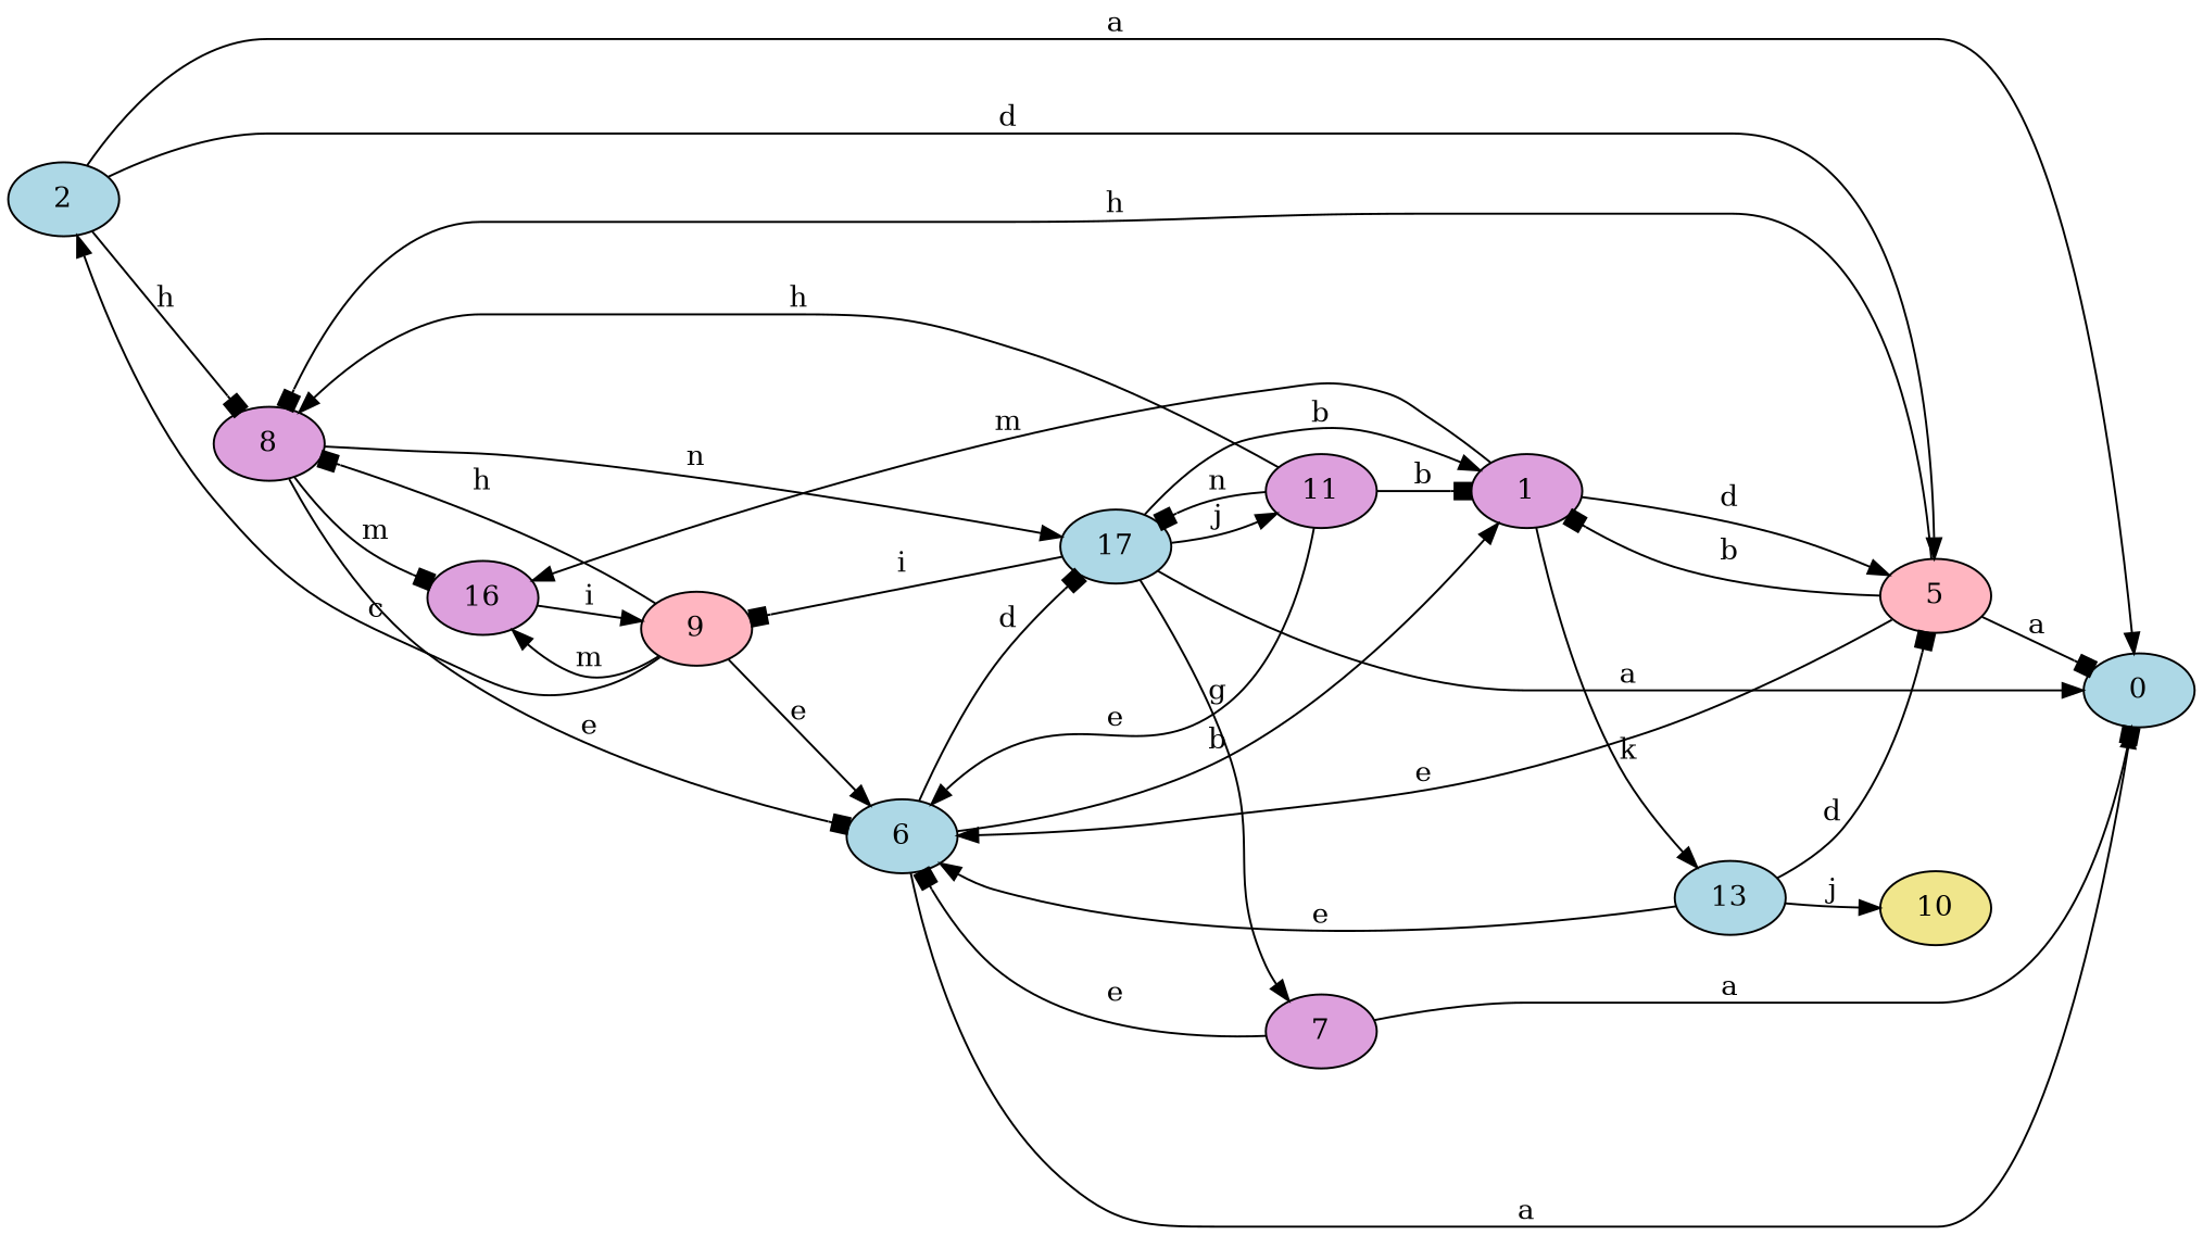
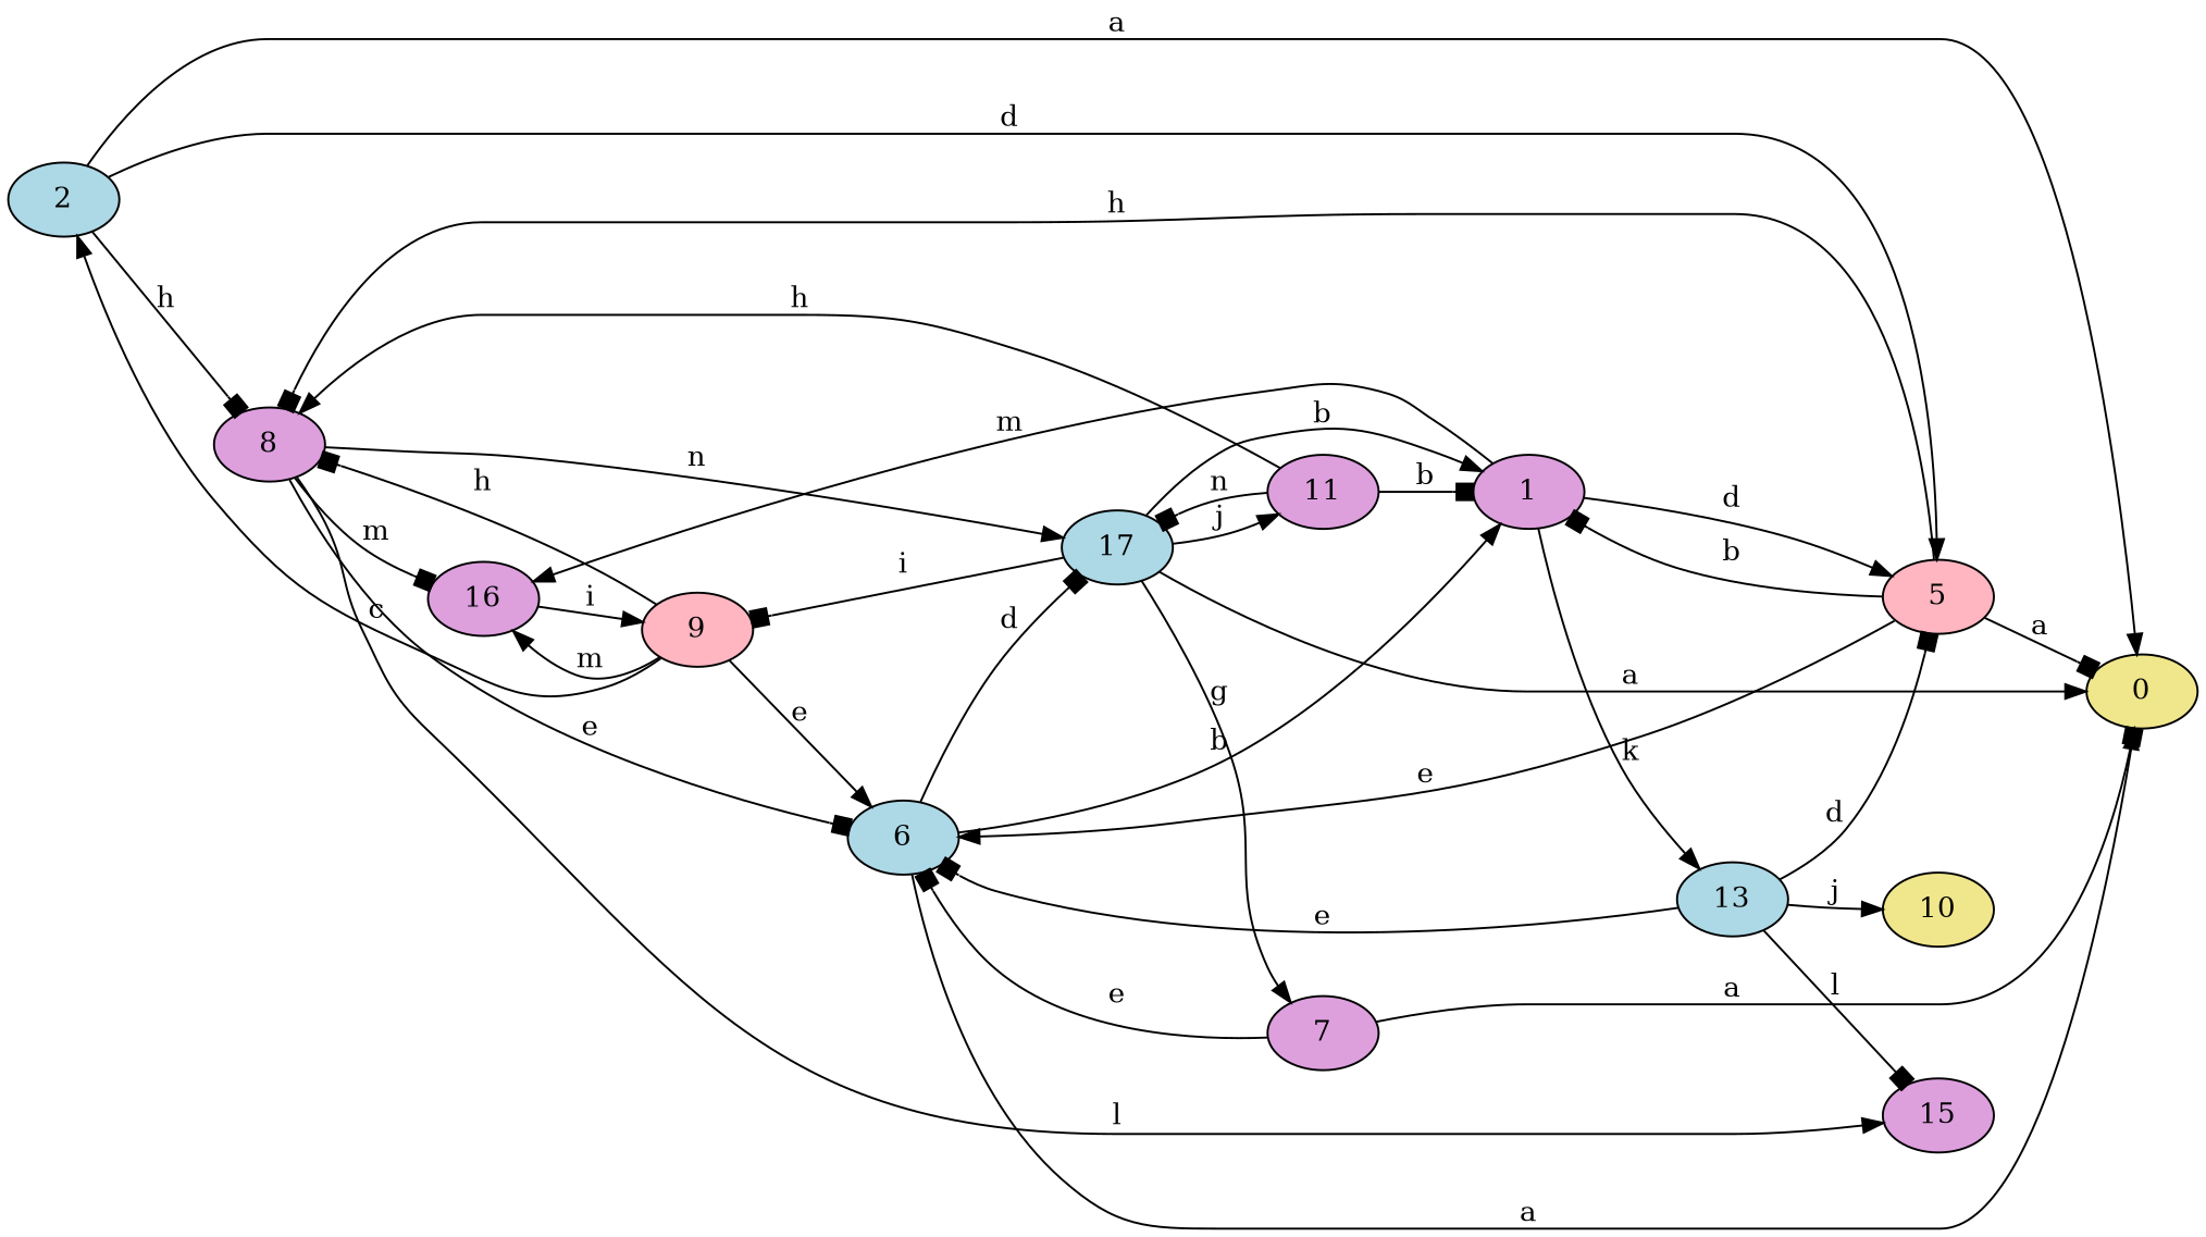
  strict digraph {
    rankdir=LR
    node [fillcolor=plum style=filled]
    edge [arrowhead=normal]
-   0 [fillcolor=lightblue]
+   0 [fillcolor=khaki]
    9 [fillcolor=lightpink]
    16
    2 [fillcolor=lightblue]
    8
    6 [fillcolor=lightblue]
    n7 [fillcolor=lightpink label=5]
    1
    13 [fillcolor=lightblue]
    10 [fillcolor=khaki]
+   15
    17 [fillcolor=lightblue]
    7
    11
    9 -> 16 [label=m]
    9 -> 2 [label=c]
    9 -> 8 [arrowhead=box label=h]
    9 -> 6 [label=e]
    16 -> 9 [label=i]
    2 -> 0 [label=a]
    2 -> 8 [arrowhead=box label=h]
    2 -> n7 [label=d]
    8 -> 16 [arrowhead=box label=m]
    8 -> 6 [arrowhead=box label=e]
+   8 -> 15 [label=l]
    8 -> 17 [label=n]
    6 -> 0 [label=a]
    6 -> 1 [label=b]
    6 -> 17 [arrowhead=box label=d]
    n7 -> 0 [arrowhead=box label=a]
    n7 -> 8 [arrowhead=box label=h]
    n7 -> 6 [label=e]
    n7 -> 1 [arrowhead=box label=b]
    1 -> 16 [label=m]
    1 -> n7 [label=d]
    1 -> 13 [label=k]
-   13 -> 6 [label=e]
+   13 -> 6 [arrowhead=box label=e]
    13 -> n7 [arrowhead=box label=d]
    13 -> 10 [label=j]
+   13 -> 15 [arrowhead=box label=l]
    17 -> 0 [label=a]
    17 -> 9 [arrowhead=box label=i]
    17 -> 1 [label=b]
    17 -> 7 [label=g]
    17 -> 11 [label=j]
    7 -> 0 [arrowhead=box label=a]
    7 -> 6 [arrowhead=box label=e]
    11 -> 8 [label=h]
-   11 -> 6 [label=e]
    11 -> 1 [arrowhead=box label=b]
    11 -> 17 [arrowhead=box label=n]
  }
